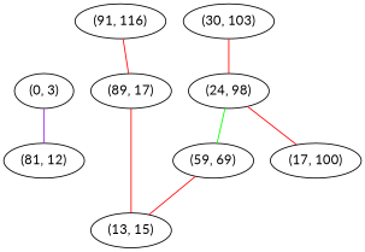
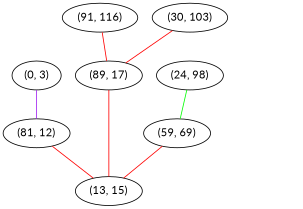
  graph {
    fontname=Lato
    node [fontname=Lato]
    edge [color=red fontname=Lato weight=1]
    n1 [label="(0, 3)"]
    n2 [label="(81, 12)"]
    n3 [label="(13, 15)"]
    "(91, 116)"
    "(89, 17)"
    "(30, 103)"
    "(24, 98)"
    "(59, 69)"
-   "(17, 100)"
    n1 -- n2 [color=purple weight=4]
+   n2 -- n3
    "(91, 116)" -- "(89, 17)"
    "(89, 17)" -- n3
-   "(30, 103)" -- "(24, 98)"
+   "(30, 103)" -- "(89, 17)"
    "(24, 98)" -- "(59, 69)" [color=green weight=2]
-   "(24, 98)" -- "(17, 100)"
    "(59, 69)" -- n3
  }
